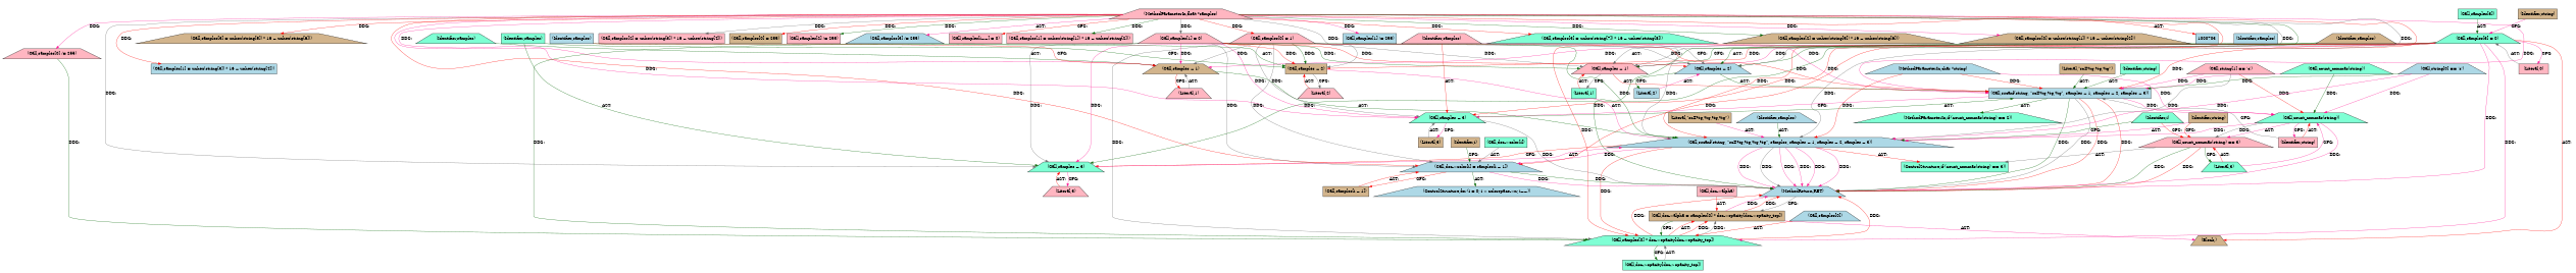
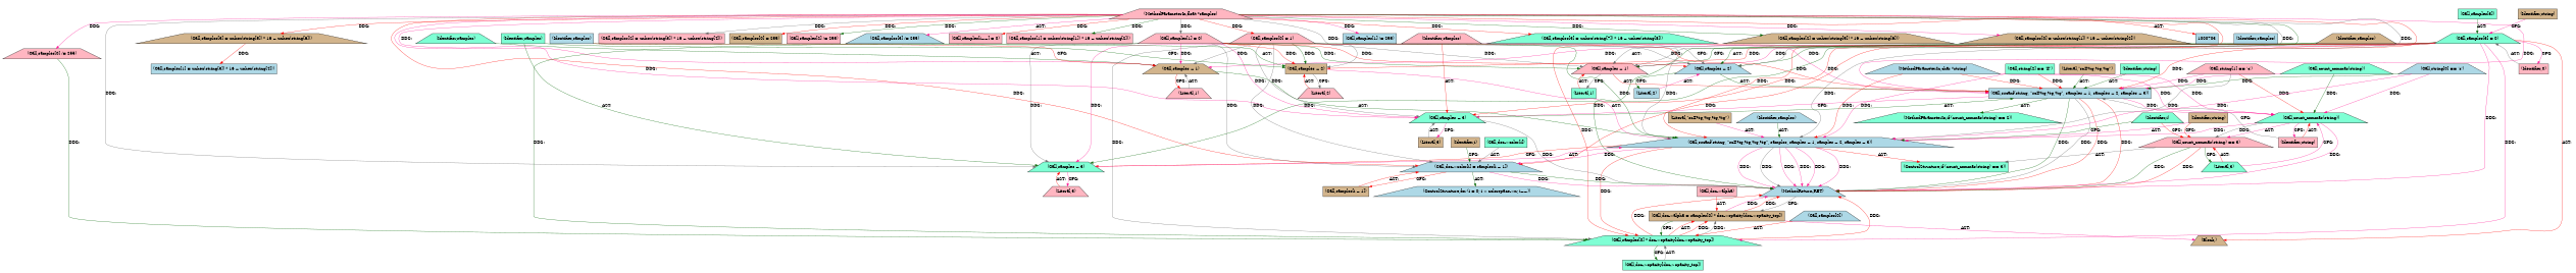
  digraph {
    node [fillcolor=aquamarine shape=trapezium style=filled]
    edge [color=red]
    n1 [label="(Call,samples[3] = 0)"]
    n2 [fillcolor=lightblue label="(Call,sscanf(string, \"sc#%g,%g,%g\", samples + 1, samples + 2, samples + 3))" shape=box]
    n3 [fillcolor=lightblue label="(Call,sscanf(string, \"sc#%g,%g,%g,%g\", samples, samples + 1, samples + 2, samples + 3))"]
    n4 [fillcolor=lightblue label="(Call,doc->color[i] = samples[i + 1])"]
    n5 [label="(Call,samples[0] * doc->opacity[doc->opacity_top])"]
    n6 [fillcolor=lightpink label="(Call,samples + 1)"]
    n7 [fillcolor=lightblue label="(Call,samples + 2)"]
    n8 [label="(Call,samples + 3)"]
    n9 [fillcolor=tan label="(Call,samples + 1)"]
    n10 [fillcolor=tan label="(Call,samples + 2)" shape=box]
    n11 [label="(Call,samples + 3)"]
-   n12 [fillcolor=lightpink label="(Literal,0)" shape=box]
+   n12 [fillcolor=lightpink label="(Identifier,0)" shape=box]
    n13 [fillcolor=lightblue label="(MethodReturn,RET)"]
    n14 [fillcolor=tan label="(Block,)"]
    n15 [label="(Call,count_commas(string))"]
    n16 [label="(MethodParameterIn,if (count_commas(string) == 2))"]
    n17 [label="(ControlStructure,if (count_commas(string) == 3))" shape=box]
    n18 [fillcolor=tan label="(Call,samples[i + 1])" shape=box]
    n19 [fillcolor=lightblue label="(ControlStructure,for (i = 0; i < colorspace->n; i++))"]
    n20 [fillcolor=tan label="(Call,doc->alpha = samples[0] * doc->opacity[doc->opacity_top])" shape=box]
    n21 [label="(Call,doc->opacity[doc->opacity_top])" shape=box]
    n22 [label="(Literal,1)" shape=box]
    n23 [fillcolor=lightblue label="(Literal,2)" shape=box]
    n24 [fillcolor=tan label="(Literal,3)" shape=box]
    n25 [fillcolor=lightpink label="(Literal,1)"]
    n26 [fillcolor=lightpink label="(Literal,2)"]
    n27 [fillcolor=lightpink label="(Literal,3)"]
    n28 [fillcolor=lightpink label="(MethodParameterIn,float *samples)"]
    n29 [fillcolor=lightpink label="(Call,samples[0] = 1)"]
    n30 [fillcolor=lightpink label="(Call,samples[2] = unhex(string[3]) * 16 + unhex(string[4]))" shape=box]
    n31 [fillcolor=tan label="(Call,samples[0] = 255)" shape=box]
    n32 [fillcolor=lightpink label="(Call,samples[2] /= 255)" shape=box]
    n33 [fillcolor=lightblue label="(Call,samples[3] /= 255)"]
    n34 [fillcolor=lightpink label="(Call,samples[i++] = 0)" shape=box]
    n35 [fillcolor=lightpink label="(Call,samples[1] = unhex(string[1]) * 16 + unhex(string[2]))" shape=box]
    n36 [fillcolor=tan label="(Call,samples[3] = unhex(string[5]) * 16 + unhex(string[6]))"]
    n37 [fillcolor=lightpink label="(Call,samples[0] /= 255)"]
    n38 [fillcolor=lightblue label="(Call,samples[1] = unhex(string[3]) * 16 + unhex(string[4]))" shape=box]
    n39 [fillcolor=lightblue label="(Call,samples[1] /= 255)" shape=box]
    n40 [fillcolor=lightpink label="(Call,samples[1] = 0)"]
    n41 [label="(Call,samples[3] = unhex(string[7]) * 16 + unhex(string[8]))"]
    n42 [fillcolor=tan label="(Call,samples[2] = unhex(string[5]) * 16 + unhex(string[6]))"]
    n43 [fillcolor=tan label="(Call,samples[0] = unhex(string[1]) * 16 + unhex(string[2]))"]
    n44 [fillcolor=lightblue label=1000703 shape=box]
    n45 [fillcolor=lightpink label="(Call,count_commas(string) == 3)"]
    n46 [fillcolor=lightpink label="(Identifier,string)" shape=box]
    n47 [label="(Literal,3)"]
    n48 [fillcolor=tan label="(Identifier,samples)"]
    n49 [fillcolor=tan label="(Literal,\"sc#%g,%g,%g,%g\")" shape=box]
    n50 [label="(Identifier,samples)"]
    n51 [label="(Identifier,i)"]
    n52 [fillcolor=tan label="(Literal,\"sc#%g,%g,%g\")" shape=box]
    n53 [fillcolor=lightblue label="(Call,samples[0])"]
    n54 [fillcolor=tan label="(Identifier,string)" shape=box]
    n55 [fillcolor=tan label="(Identifier,i)" shape=box]
    n56 [fillcolor=lightblue label="(MethodParameterIn,char *string)"]
    n57 [fillcolor=lightblue label="(Identifier,samples)" shape=box]
    n58 [label="(Call,doc->color[i])" shape=box]
    n59 [label="(Call,count_commas(string))"]
    n60 [label="(Call,samples[3])" shape=box]
    n61 [label="(Identifier,string)" shape=box]
    n62 [fillcolor=tan label="(Identifier,string)" shape=box]
    n63 [fillcolor=lightblue label="(Identifier,samples)" shape=box]
    n64 [fillcolor=lightpink label="(Identifier,samples)"]
    n65 [fillcolor=lightpink label="(Call,doc->alpha)" shape=box]
+   n66 [label="(Call,string[2] == '#')" shape=box]
    n67 [fillcolor=lightpink label="(Call,string[1] == 'c')"]
    n68 [fillcolor=lightblue label="(Identifier,samples)"]
    n69 [label="(Identifier,samples)" shape=box]
    n70 [fillcolor=lightblue label="(Call,string[0] == 's')"]
    n1 -> n2 [label="DDG: "]
    n1 -> n3 [color=gray40 label="DDG: "]
    n1 -> n4 [label="DDG: "]
    n1 -> n5 [color=deeppink label="DDG: "]
    n1 -> n6 [color=deeppink label="DDG: "]
    n1 -> n7 [color=darkgreen label="DDG: "]
    n1 -> n8 [label="DDG: "]
    n1 -> n9 [color=deeppink label="DDG: "]
    n1 -> n10 [label="DDG: "]
    n1 -> n11 [color=darkgreen label="DDG: "]
    n1 -> n12 [color=deeppink label="CFG: "]
    n1 -> n13 [color=deeppink label="DDG: "]
    n1 -> n14 [label="AST: "]
    n2 -> n8 [color=deeppink label="CFG: "]
    n2 -> n13 [label="DDG: "]
    n2 -> n13 [color=darkgreen label="DDG: "]
    n2 -> n13 [color=gray40 label="DDG: "]
    n2 -> n13 [label="DDG: "]
    n2 -> n15 [color=deeppink label="DDG: "]
    n2 -> n16 [color=darkgreen label="AST: "]
    n3 -> n4 [color=deeppink label="DDG: "]
    n3 -> n5 [label="DDG: "]
    n3 -> n11 [label="CFG: "]
    n3 -> n13 [color=deeppink label="DDG: "]
    n3 -> n13 [color=deeppink label="DDG: "]
    n3 -> n13 [color=gray40 label="DDG: "]
    n3 -> n13 [color=deeppink label="DDG: "]
    n3 -> n13 [color=deeppink label="DDG: "]
    n3 -> n13 [color=deeppink label="DDG: "]
    n3 -> n17 [label="AST: "]
    n4 -> n13 [color=deeppink label="DDG: "]
    n4 -> n13 [color=darkgreen label="DDG: "]
    n4 -> n18 [label="CFG: "]
    n4 -> n19 [color=darkgreen label="AST: "]
    n5 -> n13 [label="DDG: "]
    n5 -> n13 [label="DDG: "]
    n5 -> n20 [label="AST: "]
    n5 -> n20 [label="DDG: "]
    n5 -> n20 [color=gray40 label="DDG: "]
    n5 -> n21 [color=darkgreen label="CFG: "]
    n6 -> n2 [label="AST: "]
    n6 -> n22 [color=gray40 label="CFG: "]
    n7 -> n2 [color=darkgreen label="AST: "]
    n7 -> n23 [color=darkgreen label="CFG: "]
    n8 -> n2 [color=darkgreen label="AST: "]
    n8 -> n13 [color=gray40 label="DDG: "]
    n8 -> n24 [color=deeppink label="CFG: "]
    n9 -> n3 [color=darkgreen label="AST: "]
    n9 -> n25 [label="CFG: "]
    n10 -> n3 [color=deeppink label="AST: "]
    n10 -> n26 [color=gray40 label="CFG: "]
    n11 -> n3 [color=deeppink label="AST: "]
    n11 -> n27 [color=deeppink label="CFG: "]
    n12 -> n1 [color=gray40 label="AST: "]
    n13 -> n20 [color=gray40 label="CFG: "]
    n15 -> n3 [color=deeppink label="DDG: "]
    n15 -> n13 [color=deeppink label="DDG: "]
    n15 -> n45 [color=deeppink label="AST: "]
    n15 -> n45 [color=gray40 label="DDG: "]
    n15 -> n46 [color=deeppink label="CFG: "]
    n18 -> n4 [label="AST: "]
    n20 -> n5 [color=darkgreen label="CFG: "]
    n20 -> n13 [color=deeppink label="DDG: "]
    n20 -> n13 [label="DDG: "]
    n20 -> n14 [color=deeppink label="AST: "]
    n21 -> n5 [color=gray40 label="AST: "]
    n22 -> n6 [label="AST: "]
    n23 -> n7 [color=deeppink label="AST: "]
    n24 -> n8 [color=gray40 label="AST: "]
    n25 -> n9 [color=gray40 label="AST: "]
    n26 -> n10 [label="AST: "]
    n27 -> n11 [label="AST: "]
    n28 -> n2 [color=deeppink label="DDG: "]
    n28 -> n3 [label="DDG: "]
    n28 -> n4 [label="DDG: "]
    n28 -> n5 [label="DDG: "]
    n28 -> n6 [color=gray40 label="DDG: "]
    n28 -> n7 [color=gray40 label="DDG: "]
    n28 -> n8 [color=deeppink label="DDG: "]
    n28 -> n9 [color=deeppink label="DDG: "]
    n28 -> n10 [color=gray40 label="DDG: "]
    n28 -> n11 [color=gray40 label="DDG: "]
    n28 -> n13 [color=darkgreen label="DDG: "]
    n28 -> n29 [label="DDG: "]
    n28 -> n30 [color=gray40 label="DDG: "]
    n28 -> n31 [label="DDG: "]
    n28 -> n32 [color=darkgreen label="DDG: "]
    n28 -> n33 [color=deeppink label="AST: "]
-   n28 -> n34 [label="CFG: "]
+   n28 -> n34 [label="DDG: "]
    n28 -> n35 [color=darkgreen label="DDG: "]
    n28 -> n36 [label="DDG: "]
    n28 -> n37 [color=deeppink label="DDG: "]
-   n28 -> n38 [label="DDG: "]
+   n36 -> n38 [label="DDG: "]
    n28 -> n39 [color=deeppink label="DDG: "]
    n28 -> n40 [color=gray40 label="DDG: "]
    n28 -> n41 [label="DDG: "]
    n28 -> n42 [color=darkgreen label="DDG: "]
    n28 -> n43 [color=deeppink label="DDG: "]
    n28 -> n44 [label="AST: "]
    n29 -> n2 [color=deeppink label="DDG: "]
    n29 -> n3 [color=gray40 label="DDG: "]
    n29 -> n4 [color=gray40 label="DDG: "]
    n29 -> n5 [color=gray40 label="DDG: "]
    n29 -> n6 [color=gray40 label="DDG: "]
    n29 -> n7 [color=gray40 label="DDG: "]
    n29 -> n8 [color=gray40 label="DDG: "]
    n29 -> n9 [color=gray40 label="DDG: "]
    n29 -> n10 [color=darkgreen label="DDG: "]
    n29 -> n11 [color=deeppink label="DDG: "]
    n37 -> n5 [color=darkgreen label="DDG: "]
    n40 -> n2 [label="DDG: "]
    n40 -> n3 [color=darkgreen label="DDG: "]
    n40 -> n4 [color=gray40 label="DDG: "]
    n40 -> n5 [color=darkgreen label="DDG: "]
    n40 -> n6 [color=darkgreen label="DDG: "]
    n40 -> n7 [label="DDG: "]
    n40 -> n8 [color=deeppink label="DDG: "]
    n40 -> n9 [color=deeppink label="DDG: "]
    n40 -> n10 [label="DDG: "]
    n40 -> n11 [color=gray40 label="DDG: "]
    n45 -> n13 [label="DDG: "]
    n45 -> n13 [color=darkgreen label="DDG: "]
    n45 -> n17 [color=gray40 label="AST: "]
    n45 -> n47 [color=darkgreen label="CFG: "]
    n46 -> n2 [color=gray40 label="CFG: "]
    n46 -> n15 [label="AST: "]
    n47 -> n15 [color=deeppink label="CFG: "]
    n47 -> n45 [label="AST: "]
    n48 -> n6 [color=darkgreen label="CFG: "]
    n48 -> n7 [color=darkgreen label="AST: "]
    n49 -> n3 [color=deeppink label="AST: "]
    n50 -> n9 [color=darkgreen label="AST: "]
    n51 -> n3 [color=darkgreen label="CFG: "]
    n51 -> n45 [label="CFG: "]
    n52 -> n2 [color=darkgreen label="AST: "]
    n53 -> n5 [label="AST: "]
    n54 -> n3 [color=deeppink label="AST: "]
    n54 -> n45 [label="CFG: "]
    n55 -> n4 [color=darkgreen label="CFG: "]
    n56 -> n2 [label="DDG: "]
    n56 -> n3 [label="DDG: "]
    n56 -> n15 [color=deeppink label="DDG: "]
    n57 -> n9 [label="CFG: "]
    n57 -> n10 [color=darkgreen label="AST: "]
    n58 -> n4 [color=gray40 label="AST: "]
    n59 -> n2 [color=deeppink label="DDG: "]
    n59 -> n15 [color=darkgreen label="DDG: "]
    n60 -> n1 [color=darkgreen label="AST: "]
    n61 -> n2 [color=darkgreen label="AST: "]
    n62 -> n1 [color=deeppink label="CFG: "]
    n63 -> n6 [color=gray40 label="AST: "]
    n64 -> n7 [color=gray40 label="CFG: "]
    n64 -> n8 [label="AST: "]
    n65 -> n20 [label="AST: "]
+   n66 -> n2 [label="DDG: "]
+   n66 -> n3 [color=deeppink label="DDG: "]
+   n66 -> n15 [color=deeppink label="DDG: "]
    n67 -> n2 [color=deeppink label="DDG: "]
    n67 -> n3 [color=gray40 label="DDG: "]
    n67 -> n15 [label="DDG: "]
    n68 -> n3 [color=darkgreen label="AST: "]
    n69 -> n10 [color=darkgreen label="CFG: "]
    n69 -> n11 [color=darkgreen label="AST: "]
    n70 -> n2 [color=darkgreen label="DDG: "]
    n70 -> n3 [color=deeppink label="DDG: "]
    n70 -> n15 [color=deeppink label="DDG: "]
  }
